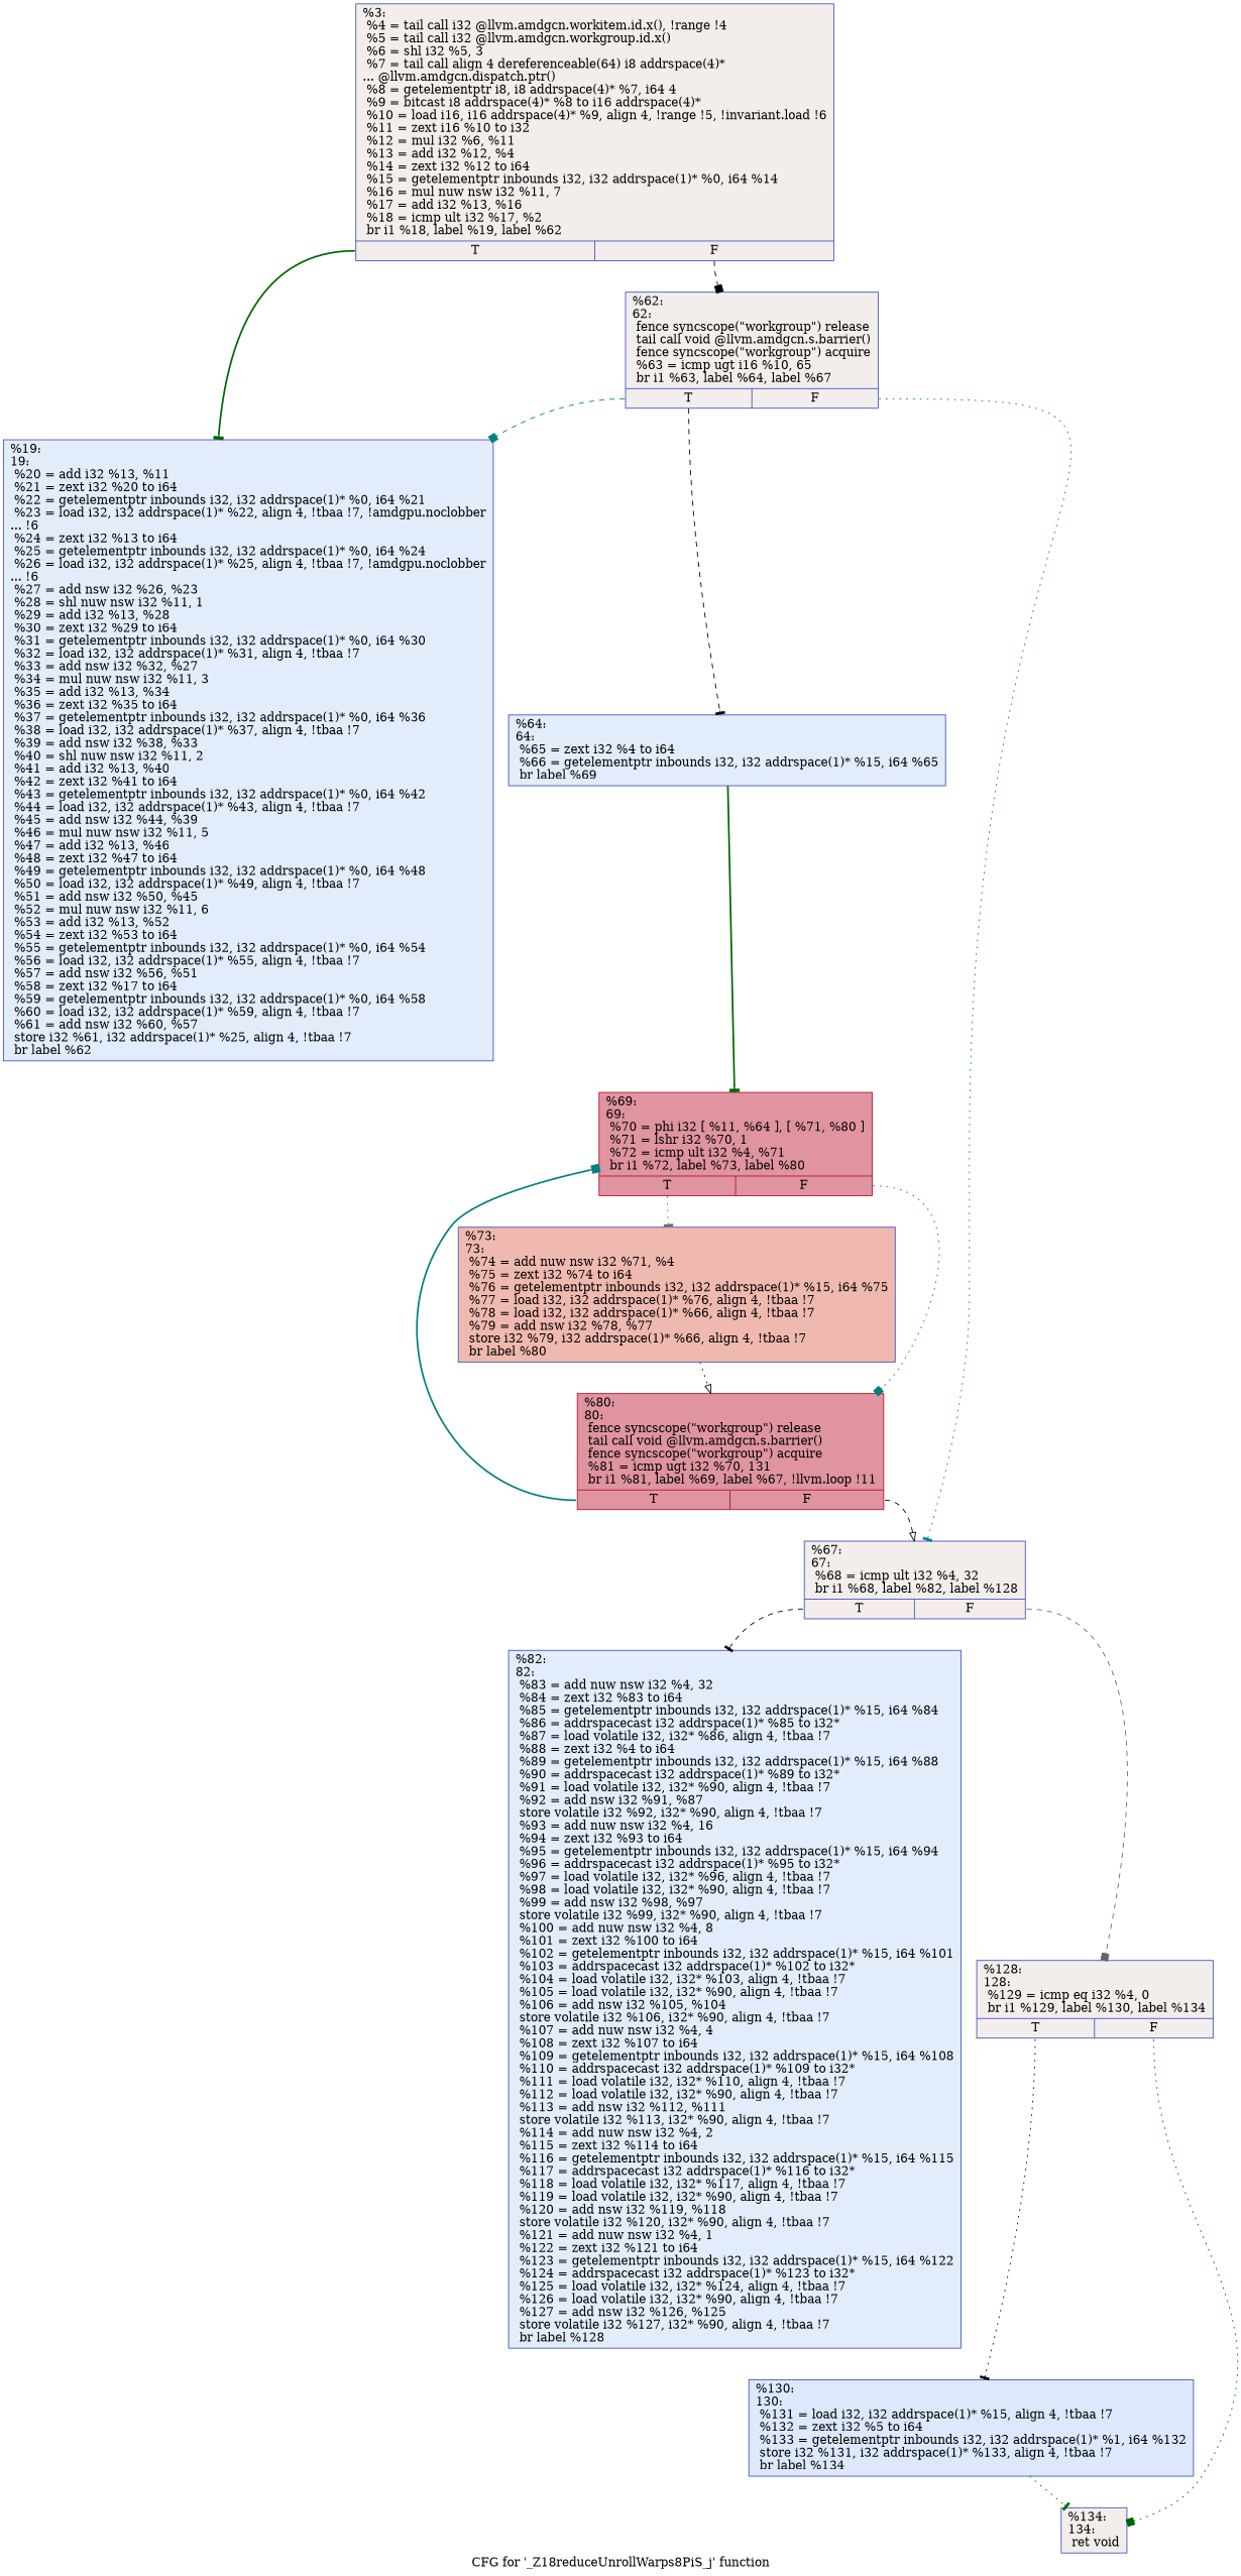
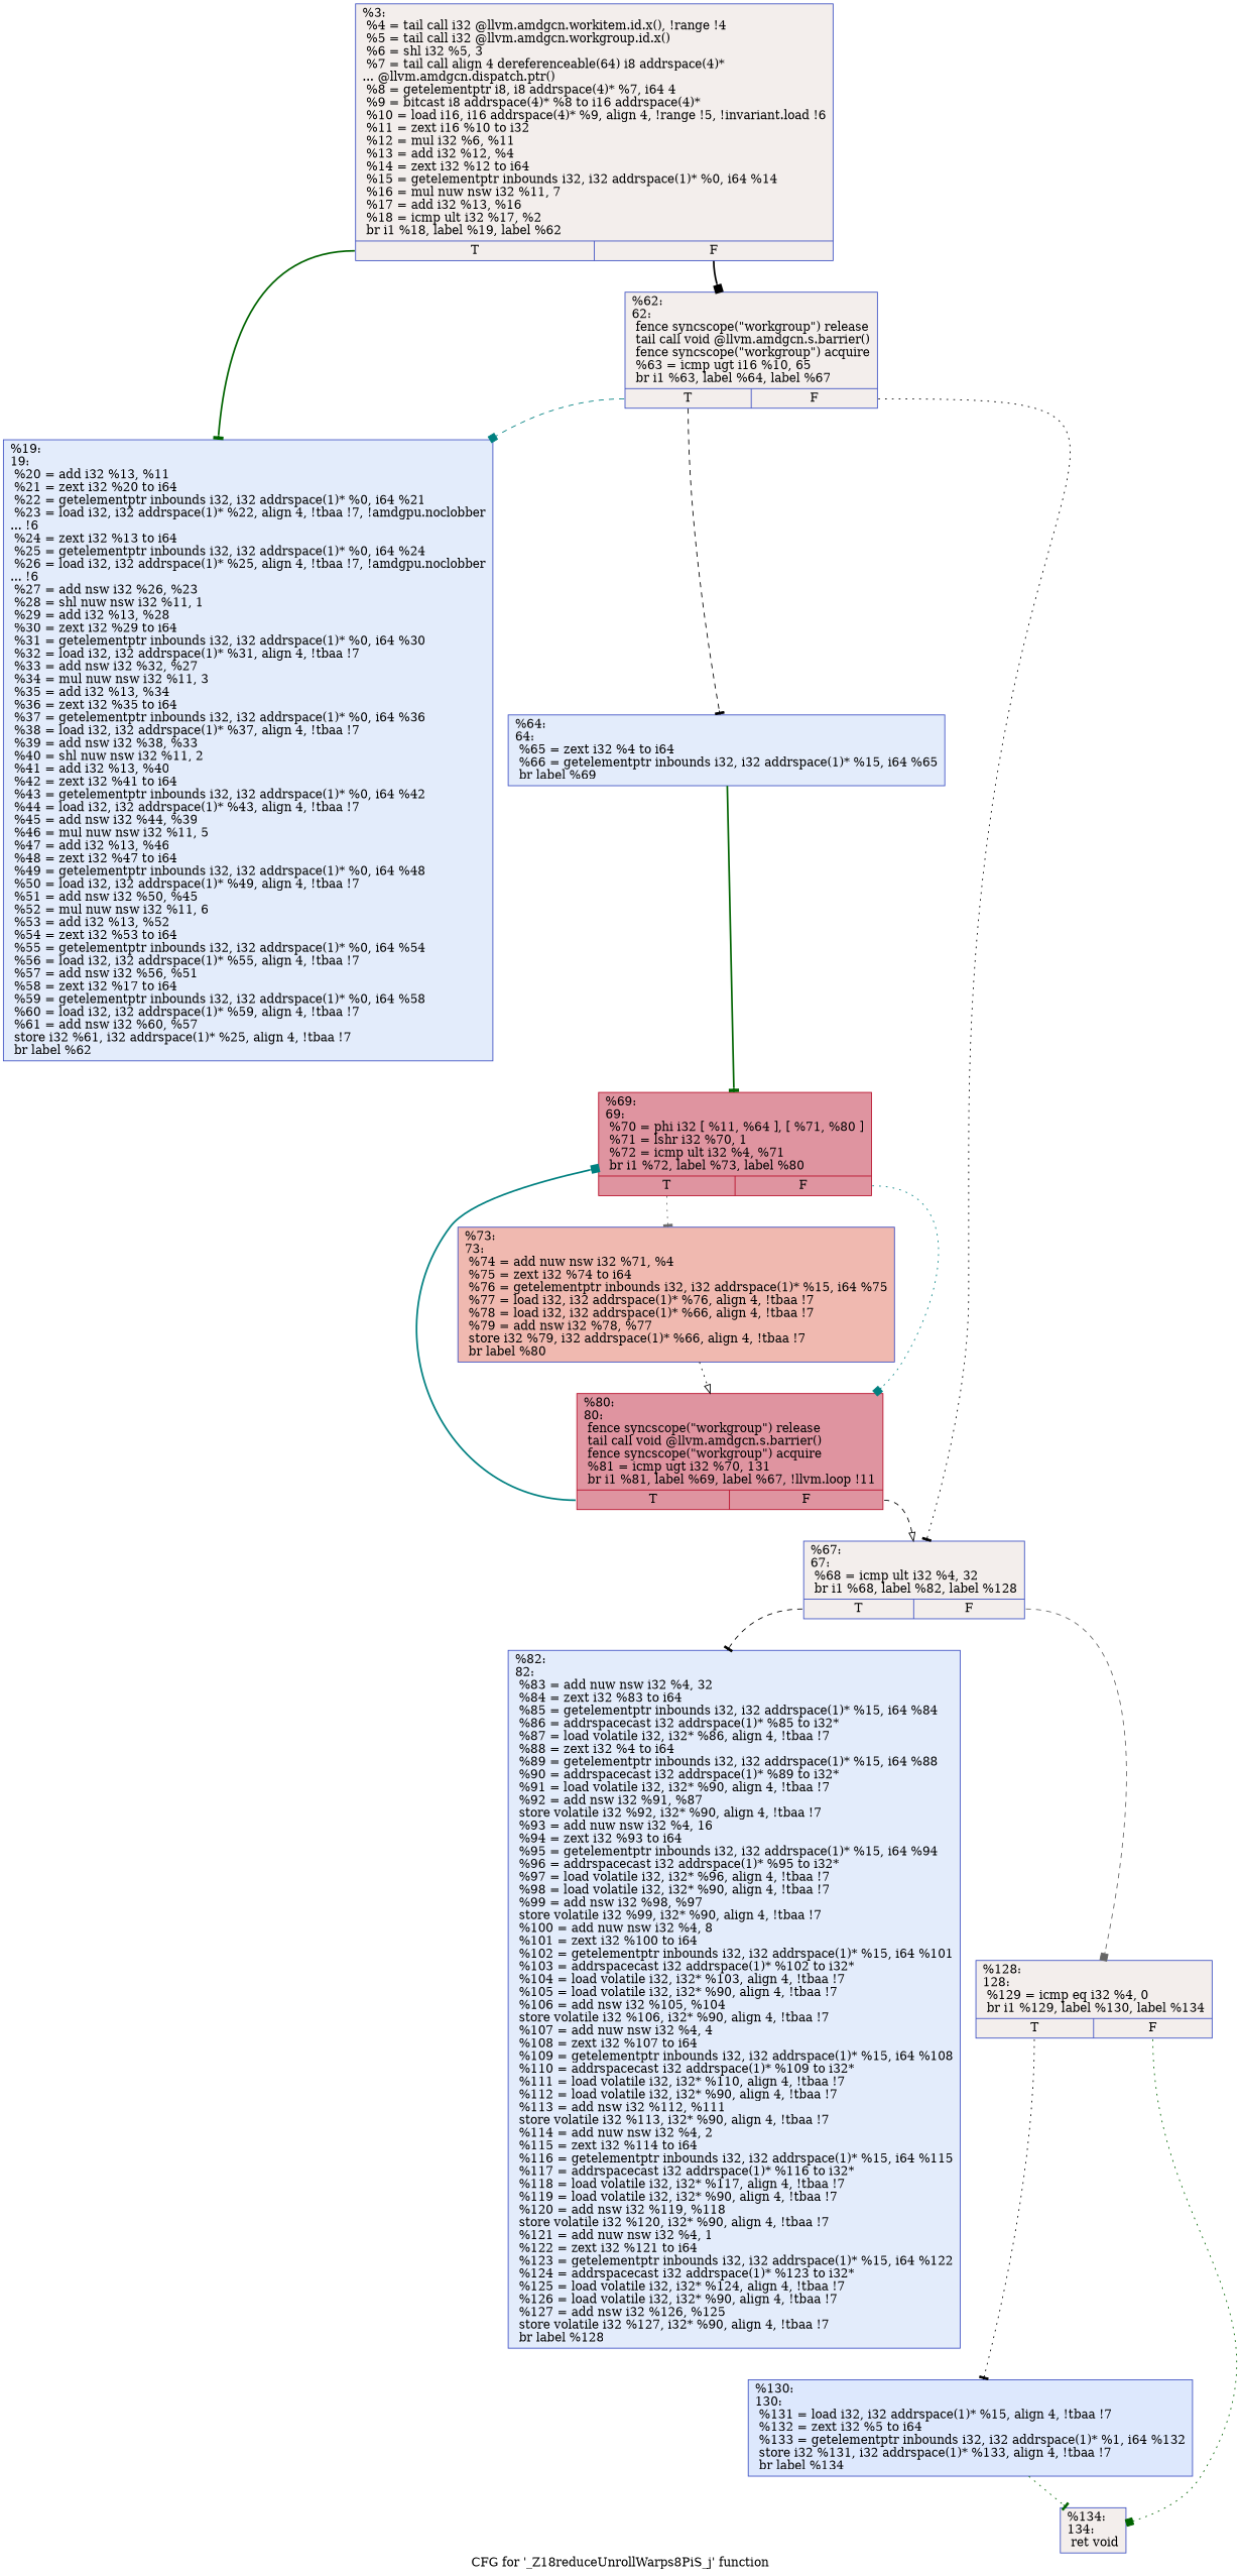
  digraph {
    label="CFG for '_Z18reduceUnrollWarps8PiS_j' function"
    node [color="#3d50c3ff" fillcolor="#e3d9d370" shape=record style=filled]
    edge [arrowhead=tee color=black style=dotted tailport=s0]
    n1 [label="{%3:\l  %4 = tail call i32 @llvm.amdgcn.workitem.id.x(), !range !4\l  %5 = tail call i32 @llvm.amdgcn.workgroup.id.x()\l  %6 = shl i32 %5, 3\l  %7 = tail call align 4 dereferenceable(64) i8 addrspace(4)*\l... @llvm.amdgcn.dispatch.ptr()\l  %8 = getelementptr i8, i8 addrspace(4)* %7, i64 4\l  %9 = bitcast i8 addrspace(4)* %8 to i16 addrspace(4)*\l  %10 = load i16, i16 addrspace(4)* %9, align 4, !range !5, !invariant.load !6\l  %11 = zext i16 %10 to i32\l  %12 = mul i32 %6, %11\l  %13 = add i32 %12, %4\l  %14 = zext i32 %12 to i64\l  %15 = getelementptr inbounds i32, i32 addrspace(1)* %0, i64 %14\l  %16 = mul nuw nsw i32 %11, 7\l  %17 = add i32 %13, %16\l  %18 = icmp ult i32 %17, %2\l  br i1 %18, label %19, label %62\l|{<s0>T|<s1>F}}"]
    n2 [fillcolor="#bfd3f670" label="{%19:\l19:                                               \l  %20 = add i32 %13, %11\l  %21 = zext i32 %20 to i64\l  %22 = getelementptr inbounds i32, i32 addrspace(1)* %0, i64 %21\l  %23 = load i32, i32 addrspace(1)* %22, align 4, !tbaa !7, !amdgpu.noclobber\l... !6\l  %24 = zext i32 %13 to i64\l  %25 = getelementptr inbounds i32, i32 addrspace(1)* %0, i64 %24\l  %26 = load i32, i32 addrspace(1)* %25, align 4, !tbaa !7, !amdgpu.noclobber\l... !6\l  %27 = add nsw i32 %26, %23\l  %28 = shl nuw nsw i32 %11, 1\l  %29 = add i32 %13, %28\l  %30 = zext i32 %29 to i64\l  %31 = getelementptr inbounds i32, i32 addrspace(1)* %0, i64 %30\l  %32 = load i32, i32 addrspace(1)* %31, align 4, !tbaa !7\l  %33 = add nsw i32 %32, %27\l  %34 = mul nuw nsw i32 %11, 3\l  %35 = add i32 %13, %34\l  %36 = zext i32 %35 to i64\l  %37 = getelementptr inbounds i32, i32 addrspace(1)* %0, i64 %36\l  %38 = load i32, i32 addrspace(1)* %37, align 4, !tbaa !7\l  %39 = add nsw i32 %38, %33\l  %40 = shl nuw nsw i32 %11, 2\l  %41 = add i32 %13, %40\l  %42 = zext i32 %41 to i64\l  %43 = getelementptr inbounds i32, i32 addrspace(1)* %0, i64 %42\l  %44 = load i32, i32 addrspace(1)* %43, align 4, !tbaa !7\l  %45 = add nsw i32 %44, %39\l  %46 = mul nuw nsw i32 %11, 5\l  %47 = add i32 %13, %46\l  %48 = zext i32 %47 to i64\l  %49 = getelementptr inbounds i32, i32 addrspace(1)* %0, i64 %48\l  %50 = load i32, i32 addrspace(1)* %49, align 4, !tbaa !7\l  %51 = add nsw i32 %50, %45\l  %52 = mul nuw nsw i32 %11, 6\l  %53 = add i32 %13, %52\l  %54 = zext i32 %53 to i64\l  %55 = getelementptr inbounds i32, i32 addrspace(1)* %0, i64 %54\l  %56 = load i32, i32 addrspace(1)* %55, align 4, !tbaa !7\l  %57 = add nsw i32 %56, %51\l  %58 = zext i32 %17 to i64\l  %59 = getelementptr inbounds i32, i32 addrspace(1)* %0, i64 %58\l  %60 = load i32, i32 addrspace(1)* %59, align 4, !tbaa !7\l  %61 = add nsw i32 %60, %57\l  store i32 %61, i32 addrspace(1)* %25, align 4, !tbaa !7\l  br label %62\l}"]
    n3 [label="{%62:\l62:                                               \l  fence syncscope(\"workgroup\") release\l  tail call void @llvm.amdgcn.s.barrier()\l  fence syncscope(\"workgroup\") acquire\l  %63 = icmp ugt i16 %10, 65\l  br i1 %63, label %64, label %67\l|{<s0>T|<s1>F}}"]
    n4 [fillcolor="#bfd3f670" label="{%64:\l64:                                               \l  %65 = zext i32 %4 to i64\l  %66 = getelementptr inbounds i32, i32 addrspace(1)* %15, i64 %65\l  br label %69\l}"]
    n5 [label="{%67:\l67:                                               \l  %68 = icmp ult i32 %4, 32\l  br i1 %68, label %82, label %128\l|{<s0>T|<s1>F}}"]
    n6 [color="#b70d28ff" fillcolor="#b70d2870" label="{%69:\l69:                                               \l  %70 = phi i32 [ %11, %64 ], [ %71, %80 ]\l  %71 = lshr i32 %70, 1\l  %72 = icmp ult i32 %4, %71\l  br i1 %72, label %73, label %80\l|{<s0>T|<s1>F}}"]
    n7 [fillcolor="#bfd3f670" label="{%82:\l82:                                               \l  %83 = add nuw nsw i32 %4, 32\l  %84 = zext i32 %83 to i64\l  %85 = getelementptr inbounds i32, i32 addrspace(1)* %15, i64 %84\l  %86 = addrspacecast i32 addrspace(1)* %85 to i32*\l  %87 = load volatile i32, i32* %86, align 4, !tbaa !7\l  %88 = zext i32 %4 to i64\l  %89 = getelementptr inbounds i32, i32 addrspace(1)* %15, i64 %88\l  %90 = addrspacecast i32 addrspace(1)* %89 to i32*\l  %91 = load volatile i32, i32* %90, align 4, !tbaa !7\l  %92 = add nsw i32 %91, %87\l  store volatile i32 %92, i32* %90, align 4, !tbaa !7\l  %93 = add nuw nsw i32 %4, 16\l  %94 = zext i32 %93 to i64\l  %95 = getelementptr inbounds i32, i32 addrspace(1)* %15, i64 %94\l  %96 = addrspacecast i32 addrspace(1)* %95 to i32*\l  %97 = load volatile i32, i32* %96, align 4, !tbaa !7\l  %98 = load volatile i32, i32* %90, align 4, !tbaa !7\l  %99 = add nsw i32 %98, %97\l  store volatile i32 %99, i32* %90, align 4, !tbaa !7\l  %100 = add nuw nsw i32 %4, 8\l  %101 = zext i32 %100 to i64\l  %102 = getelementptr inbounds i32, i32 addrspace(1)* %15, i64 %101\l  %103 = addrspacecast i32 addrspace(1)* %102 to i32*\l  %104 = load volatile i32, i32* %103, align 4, !tbaa !7\l  %105 = load volatile i32, i32* %90, align 4, !tbaa !7\l  %106 = add nsw i32 %105, %104\l  store volatile i32 %106, i32* %90, align 4, !tbaa !7\l  %107 = add nuw nsw i32 %4, 4\l  %108 = zext i32 %107 to i64\l  %109 = getelementptr inbounds i32, i32 addrspace(1)* %15, i64 %108\l  %110 = addrspacecast i32 addrspace(1)* %109 to i32*\l  %111 = load volatile i32, i32* %110, align 4, !tbaa !7\l  %112 = load volatile i32, i32* %90, align 4, !tbaa !7\l  %113 = add nsw i32 %112, %111\l  store volatile i32 %113, i32* %90, align 4, !tbaa !7\l  %114 = add nuw nsw i32 %4, 2\l  %115 = zext i32 %114 to i64\l  %116 = getelementptr inbounds i32, i32 addrspace(1)* %15, i64 %115\l  %117 = addrspacecast i32 addrspace(1)* %116 to i32*\l  %118 = load volatile i32, i32* %117, align 4, !tbaa !7\l  %119 = load volatile i32, i32* %90, align 4, !tbaa !7\l  %120 = add nsw i32 %119, %118\l  store volatile i32 %120, i32* %90, align 4, !tbaa !7\l  %121 = add nuw nsw i32 %4, 1\l  %122 = zext i32 %121 to i64\l  %123 = getelementptr inbounds i32, i32 addrspace(1)* %15, i64 %122\l  %124 = addrspacecast i32 addrspace(1)* %123 to i32*\l  %125 = load volatile i32, i32* %124, align 4, !tbaa !7\l  %126 = load volatile i32, i32* %90, align 4, !tbaa !7\l  %127 = add nsw i32 %126, %125\l  store volatile i32 %127, i32* %90, align 4, !tbaa !7\l  br label %128\l}"]
    n8 [label="{%128:\l128:                                              \l  %129 = icmp eq i32 %4, 0\l  br i1 %129, label %130, label %134\l|{<s0>T|<s1>F}}"]
    n9 [fillcolor="#de614d70" label="{%73:\l73:                                               \l  %74 = add nuw nsw i32 %71, %4\l  %75 = zext i32 %74 to i64\l  %76 = getelementptr inbounds i32, i32 addrspace(1)* %15, i64 %75\l  %77 = load i32, i32 addrspace(1)* %76, align 4, !tbaa !7\l  %78 = load i32, i32 addrspace(1)* %66, align 4, !tbaa !7\l  %79 = add nsw i32 %78, %77\l  store i32 %79, i32 addrspace(1)* %66, align 4, !tbaa !7\l  br label %80\l}"]
    n10 [color="#b70d28ff" fillcolor="#b70d2870" label="{%80:\l80:                                               \l  fence syncscope(\"workgroup\") release\l  tail call void @llvm.amdgcn.s.barrier()\l  fence syncscope(\"workgroup\") acquire\l  %81 = icmp ugt i32 %70, 131\l  br i1 %81, label %69, label %67, !llvm.loop !11\l|{<s0>T|<s1>F}}"]
    n11 [fillcolor="#b2ccfb70" label="{%130:\l130:                                              \l  %131 = load i32, i32 addrspace(1)* %15, align 4, !tbaa !7\l  %132 = zext i32 %5 to i64\l  %133 = getelementptr inbounds i32, i32 addrspace(1)* %1, i64 %132\l  store i32 %131, i32 addrspace(1)* %133, align 4, !tbaa !7\l  br label %134\l}"]
    n12 [label="{%134:\l134:                                              \l  ret void\l}"]
    n1 -> n2 [color=darkgreen style=bold]
-   n1 -> n3 [arrowhead=box style=dashed tailport=s1]
+   n1 -> n3 [arrowhead=box style=bold tailport=s1]
    n3 -> n2 [arrowhead=box color=teal style=dashed]
    n3 -> n4 [style=dashed]
-   n3 -> n5 [color=teal tailport=s1]
+   n3 -> n5 [tailport=s1]
    n4 -> n6 [color=darkgreen style=bold]
    n5 -> n7 [style=dashed]
    n5 -> n8 [arrowhead=box color=gray40 style=dashed tailport=s1]
    n6 -> n9 [color=gray40]
    n6 -> n10 [arrowhead=box color=teal tailport=s1]
    n8 -> n11
    n8 -> n12 [arrowhead=box color=darkgreen tailport=s1]
    n9 -> n10 [arrowhead=onormal]
    n10 -> n5 [arrowhead=onormal style=dashed tailport=s1]
    n10 -> n6 [arrowhead=box color=teal style=bold]
    n11 -> n12 [color=darkgreen]
  }
